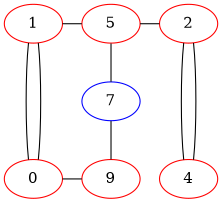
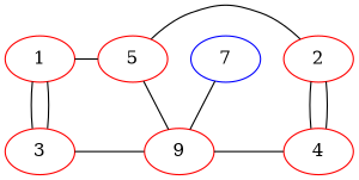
  graph {
    node [color=red]
    1
    2
    5
-   3 [label=0]
+   3
    4
    n6 [label=9]
    7 [color=blue]
    subgraph sub_1 {
      rank=same
      1
      2
      5
    }
    subgraph sub_2 {
      rank=same
      3
      4
      n6
    }
    1 -- 5
    1 -- 3
    2 -- 4
    5 -- 2
-   5 -- 7
+   5 -- n6
    3 -- 1
    3 -- n6
    4 -- 2
+   n6 -- 4
    7 -- n6
  }
